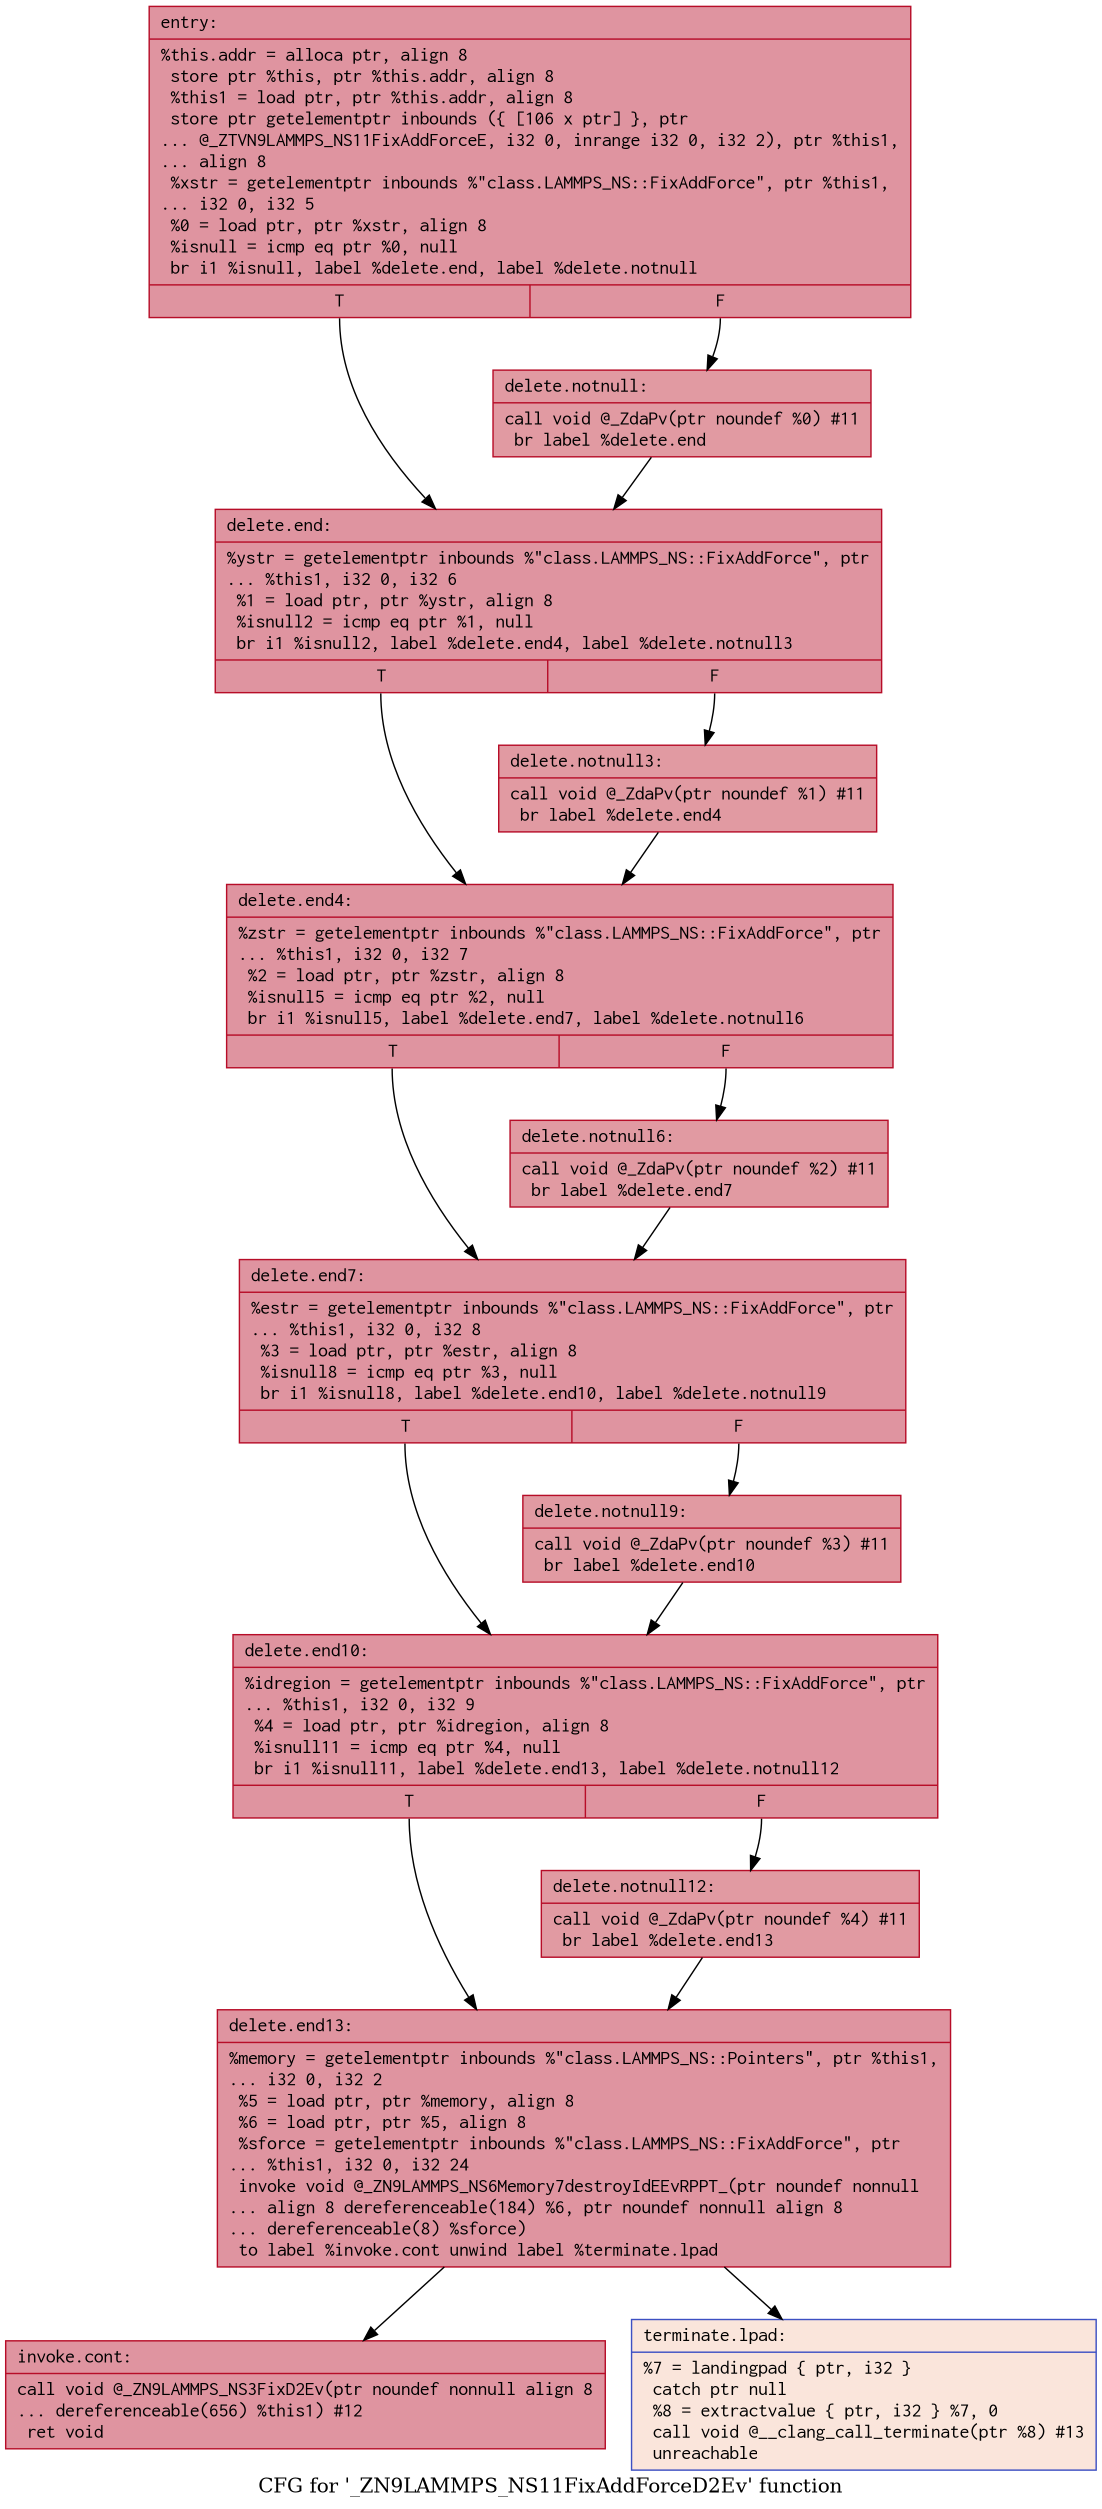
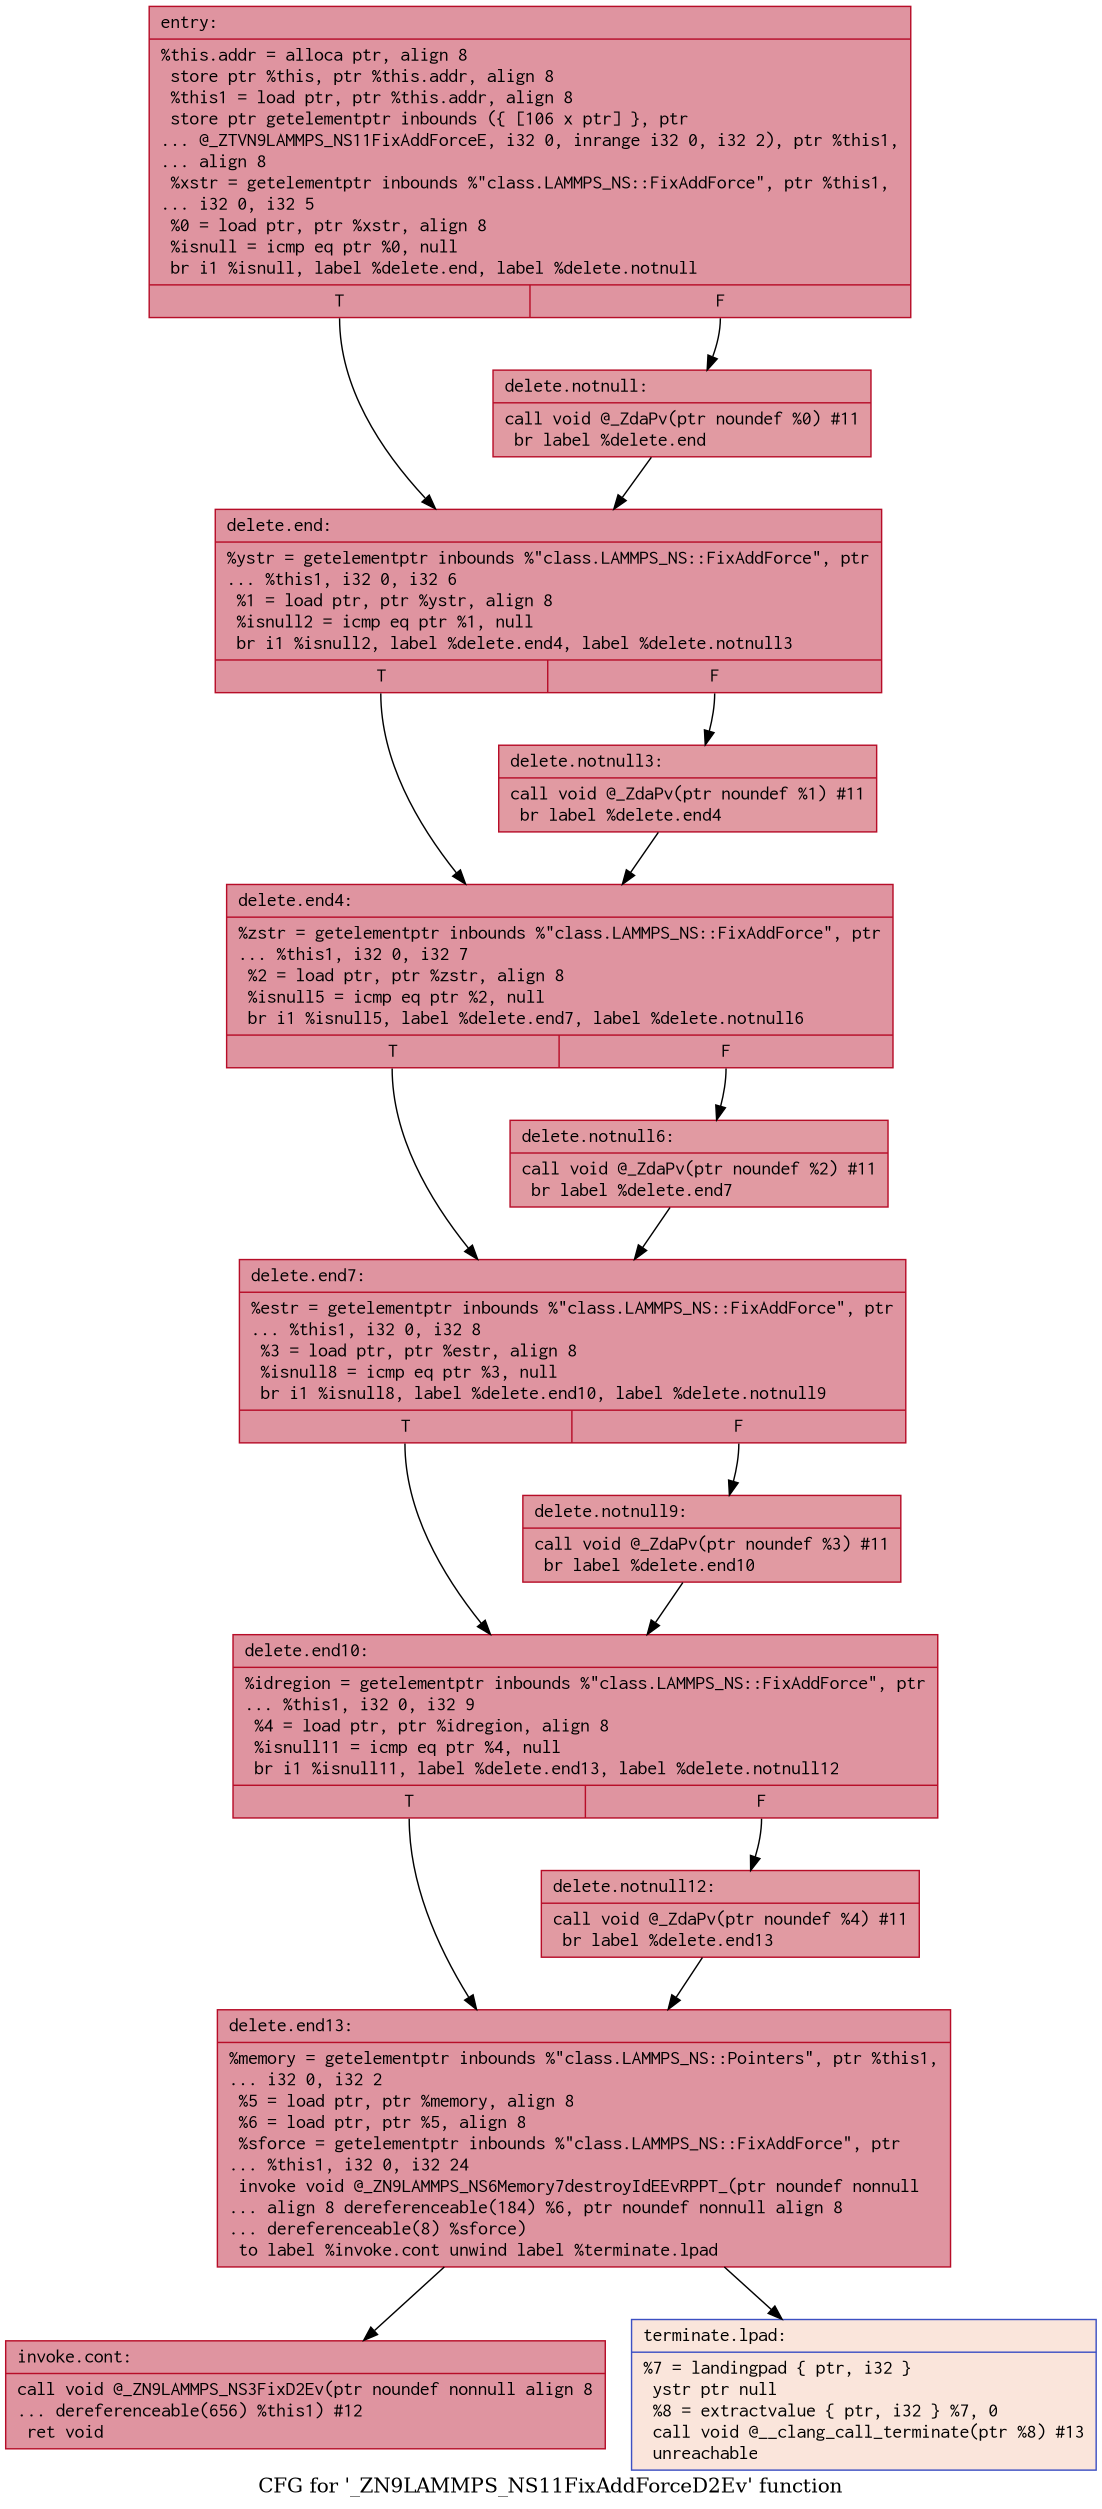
  digraph {
    label="CFG for '_ZN9LAMMPS_NS11FixAddForceD2Ev' function"
    node [color="#b70d28ff" fillcolor="#b70d2870" fontname=Courier shape=record style=filled]
    n1 [label="{entry:\l|  %this.addr = alloca ptr, align 8\l  store ptr %this, ptr %this.addr, align 8\l  %this1 = load ptr, ptr %this.addr, align 8\l  store ptr getelementptr inbounds (\{ [106 x ptr] \}, ptr\l... @_ZTVN9LAMMPS_NS11FixAddForceE, i32 0, inrange i32 0, i32 2), ptr %this1,\l... align 8\l  %xstr = getelementptr inbounds %\"class.LAMMPS_NS::FixAddForce\", ptr %this1,\l... i32 0, i32 5\l  %0 = load ptr, ptr %xstr, align 8\l  %isnull = icmp eq ptr %0, null\l  br i1 %isnull, label %delete.end, label %delete.notnull\l|{<s0>T|<s1>F}}"]
    n2 [label="{delete.end:\l|  %ystr = getelementptr inbounds %\"class.LAMMPS_NS::FixAddForce\", ptr\l... %this1, i32 0, i32 6\l  %1 = load ptr, ptr %ystr, align 8\l  %isnull2 = icmp eq ptr %1, null\l  br i1 %isnull2, label %delete.end4, label %delete.notnull3\l|{<s0>T|<s1>F}}"]
    n3 [fillcolor="#bb1b2c70" label="{delete.notnull:\l|  call void @_ZdaPv(ptr noundef %0) #11\l  br label %delete.end\l}"]
    n4 [label="{delete.end4:\l|  %zstr = getelementptr inbounds %\"class.LAMMPS_NS::FixAddForce\", ptr\l... %this1, i32 0, i32 7\l  %2 = load ptr, ptr %zstr, align 8\l  %isnull5 = icmp eq ptr %2, null\l  br i1 %isnull5, label %delete.end7, label %delete.notnull6\l|{<s0>T|<s1>F}}"]
    n5 [fillcolor="#bb1b2c70" label="{delete.notnull3:\l|  call void @_ZdaPv(ptr noundef %1) #11\l  br label %delete.end4\l}"]
    n6 [label="{delete.end7:\l|  %estr = getelementptr inbounds %\"class.LAMMPS_NS::FixAddForce\", ptr\l... %this1, i32 0, i32 8\l  %3 = load ptr, ptr %estr, align 8\l  %isnull8 = icmp eq ptr %3, null\l  br i1 %isnull8, label %delete.end10, label %delete.notnull9\l|{<s0>T|<s1>F}}"]
    n7 [fillcolor="#bb1b2c70" label="{delete.notnull6:\l|  call void @_ZdaPv(ptr noundef %2) #11\l  br label %delete.end7\l}"]
    n8 [label="{delete.end10:\l|  %idregion = getelementptr inbounds %\"class.LAMMPS_NS::FixAddForce\", ptr\l... %this1, i32 0, i32 9\l  %4 = load ptr, ptr %idregion, align 8\l  %isnull11 = icmp eq ptr %4, null\l  br i1 %isnull11, label %delete.end13, label %delete.notnull12\l|{<s0>T|<s1>F}}"]
    n9 [fillcolor="#bb1b2c70" label="{delete.notnull9:\l|  call void @_ZdaPv(ptr noundef %3) #11\l  br label %delete.end10\l}"]
    n10 [label="{delete.end13:\l|  %memory = getelementptr inbounds %\"class.LAMMPS_NS::Pointers\", ptr %this1,\l... i32 0, i32 2\l  %5 = load ptr, ptr %memory, align 8\l  %6 = load ptr, ptr %5, align 8\l  %sforce = getelementptr inbounds %\"class.LAMMPS_NS::FixAddForce\", ptr\l... %this1, i32 0, i32 24\l  invoke void @_ZN9LAMMPS_NS6Memory7destroyIdEEvRPPT_(ptr noundef nonnull\l... align 8 dereferenceable(184) %6, ptr noundef nonnull align 8\l... dereferenceable(8) %sforce)\l          to label %invoke.cont unwind label %terminate.lpad\l}"]
    n11 [fillcolor="#bb1b2c70" label="{delete.notnull12:\l|  call void @_ZdaPv(ptr noundef %4) #11\l  br label %delete.end13\l}"]
    n12 [label="{invoke.cont:\l|  call void @_ZN9LAMMPS_NS3FixD2Ev(ptr noundef nonnull align 8\l... dereferenceable(656) %this1) #12\l  ret void\l}"]
-   n13 [color="#3d50c3ff" fillcolor="#f4c5ad70" label="{terminate.lpad:\l|  %7 = landingpad \{ ptr, i32 \}\l          catch ptr null\l  %8 = extractvalue \{ ptr, i32 \} %7, 0\l  call void @__clang_call_terminate(ptr %8) #13\l  unreachable\l}"]
+   n13 [color="#3d50c3ff" fillcolor="#f4c5ad70" label="{terminate.lpad:\l|  %7 = landingpad \{ ptr, i32 \}\l          ystr ptr null\l  %8 = extractvalue \{ ptr, i32 \} %7, 0\l  call void @__clang_call_terminate(ptr %8) #13\l  unreachable\l}"]
    n1 -> n2 [tailport=s0]
    n1 -> n3 [tailport=s1]
    n2 -> n4 [tailport=s0]
    n2 -> n5 [tailport=s1]
    n3 -> n2
    n4 -> n6 [tailport=s0]
    n4 -> n7 [tailport=s1]
    n5 -> n4
    n6 -> n8 [tailport=s0]
    n6 -> n9 [tailport=s1]
    n7 -> n6
    n8 -> n10 [tailport=s0]
    n8 -> n11 [tailport=s1]
    n9 -> n8
    n10 -> n12
    n10 -> n13
    n11 -> n10
  }
